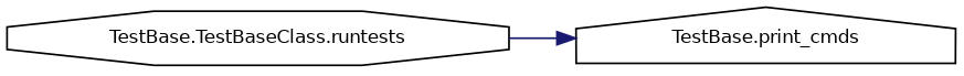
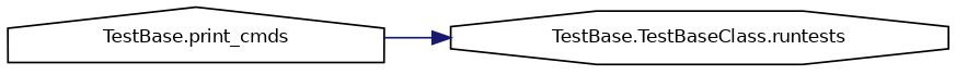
  digraph {
    rankdir=RL
    node [color=black fillcolor=white fontname=Helvetica fontsize=10 style=filled]
    n1 [fontcolor=black height=0.2 label="TestBase.print_cmds" shape=house width=0.4]
    n2 [height=0.2 label="TestBase.TestBaseClass.runtests" shape=octagon width=0.4]
-   n1 -> n2 [color=midnightblue dir=back fontname=Helvetica fontsize=10 labelfontname=Helvetica labelfontsize=10 style=solid]
+   n2 -> n1 [color=midnightblue dir=back fontname=Helvetica fontsize=10 labelfontname=Helvetica labelfontsize=10 style=solid]
  }
